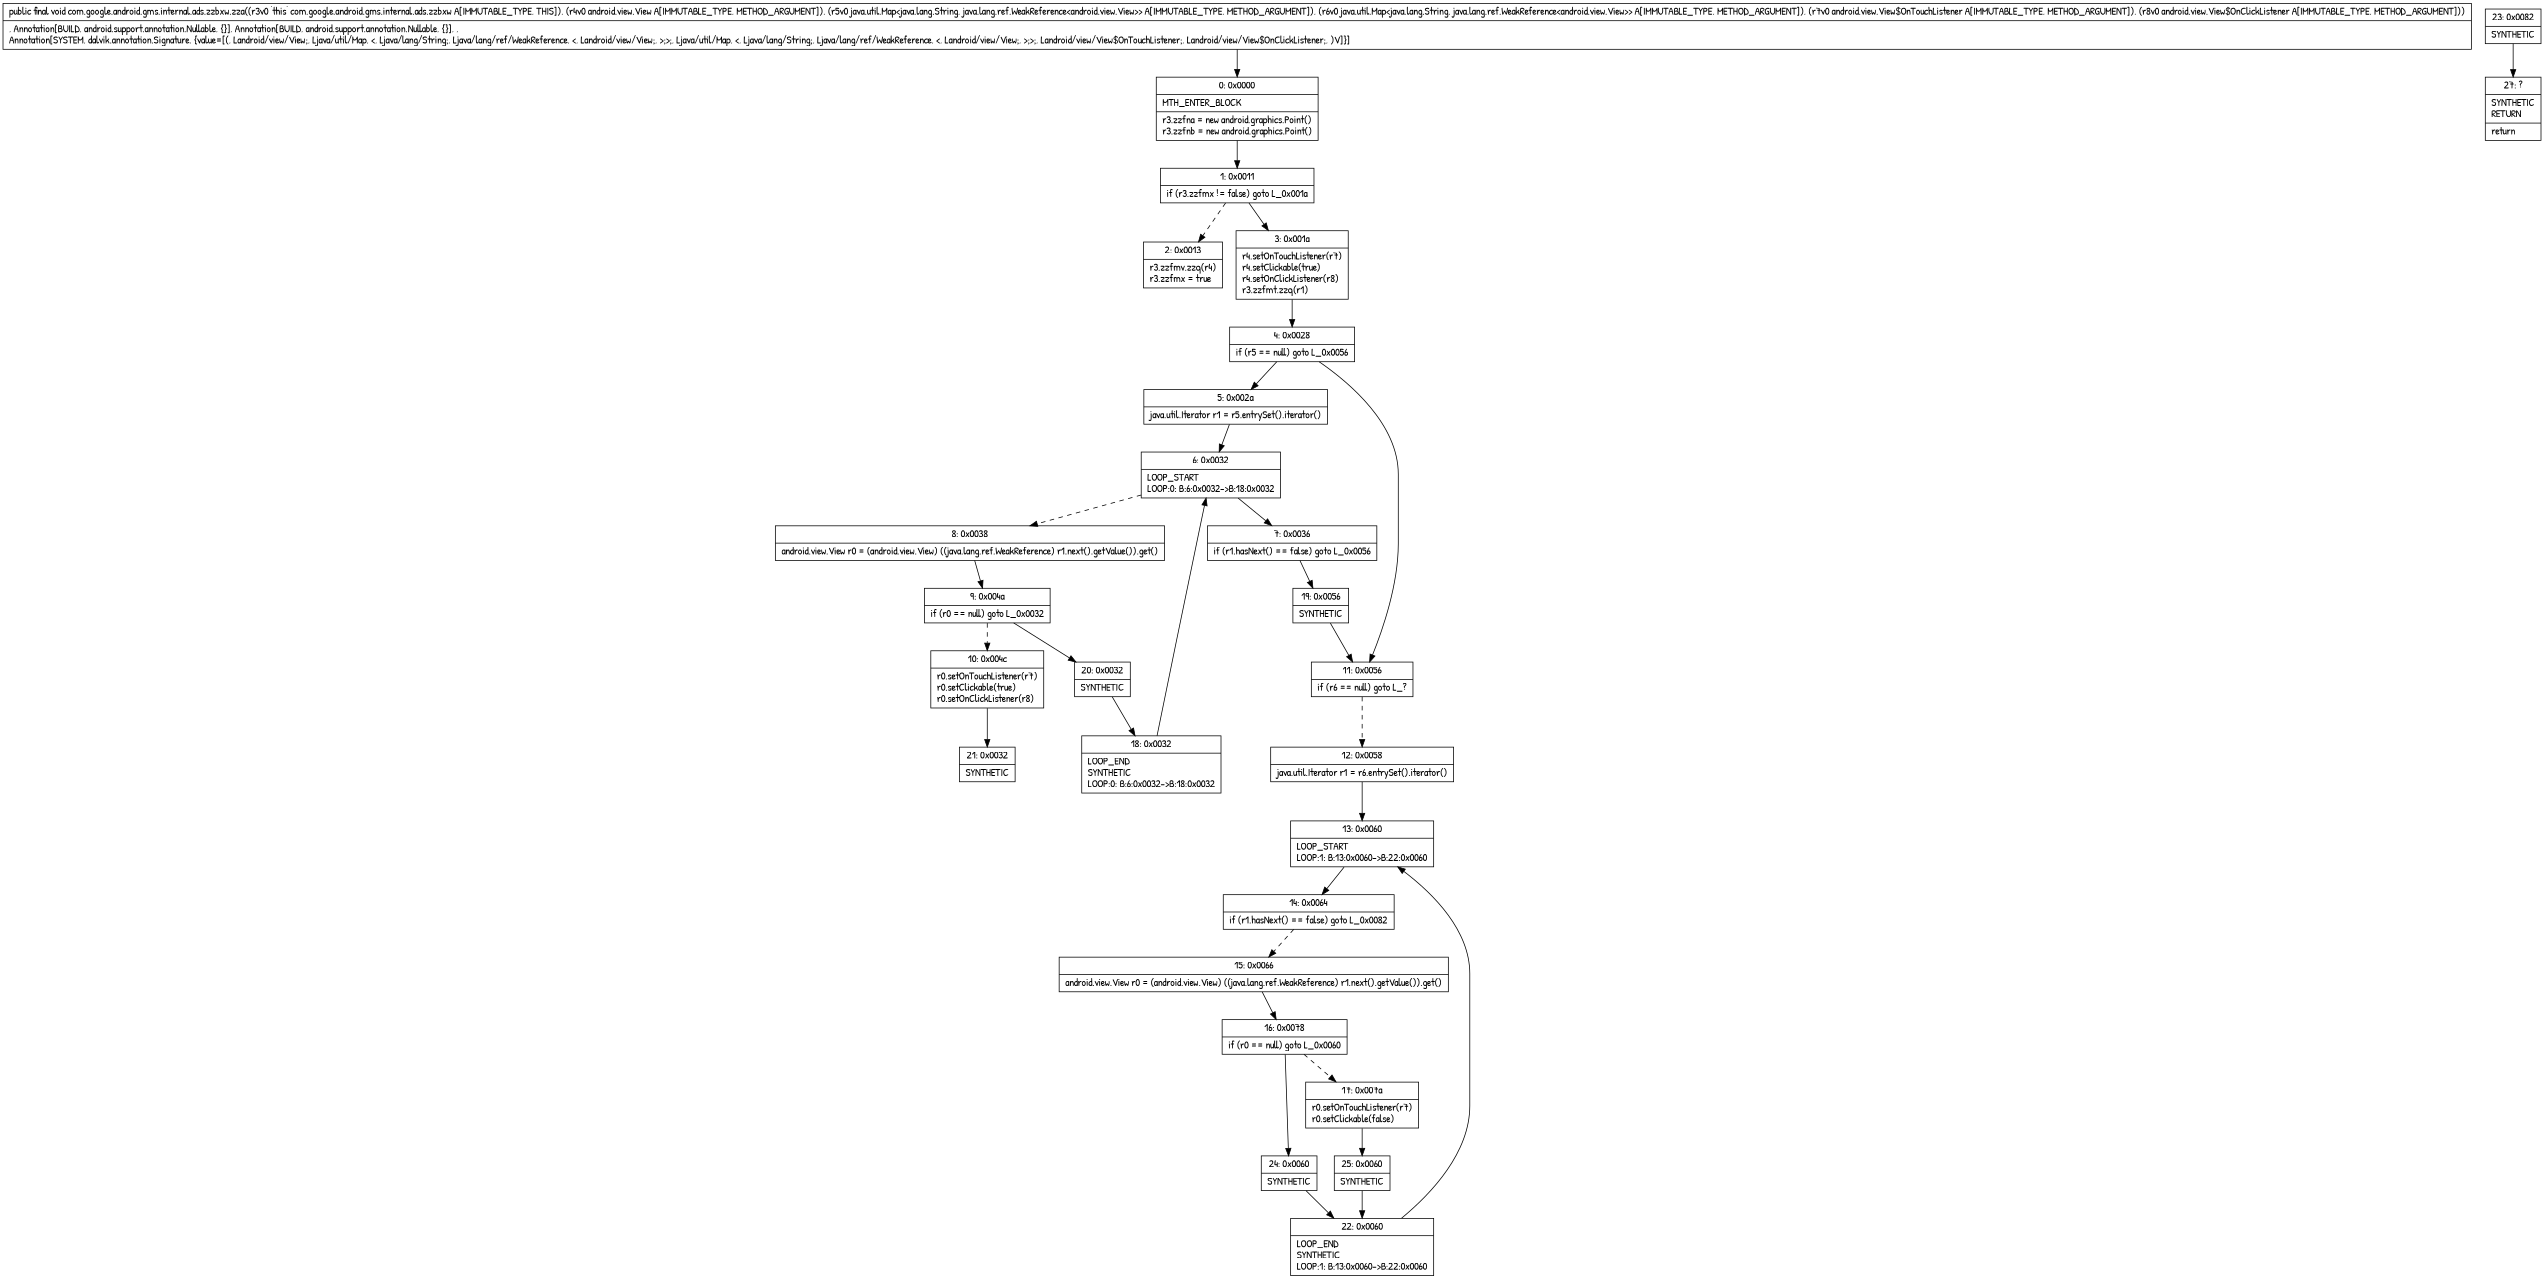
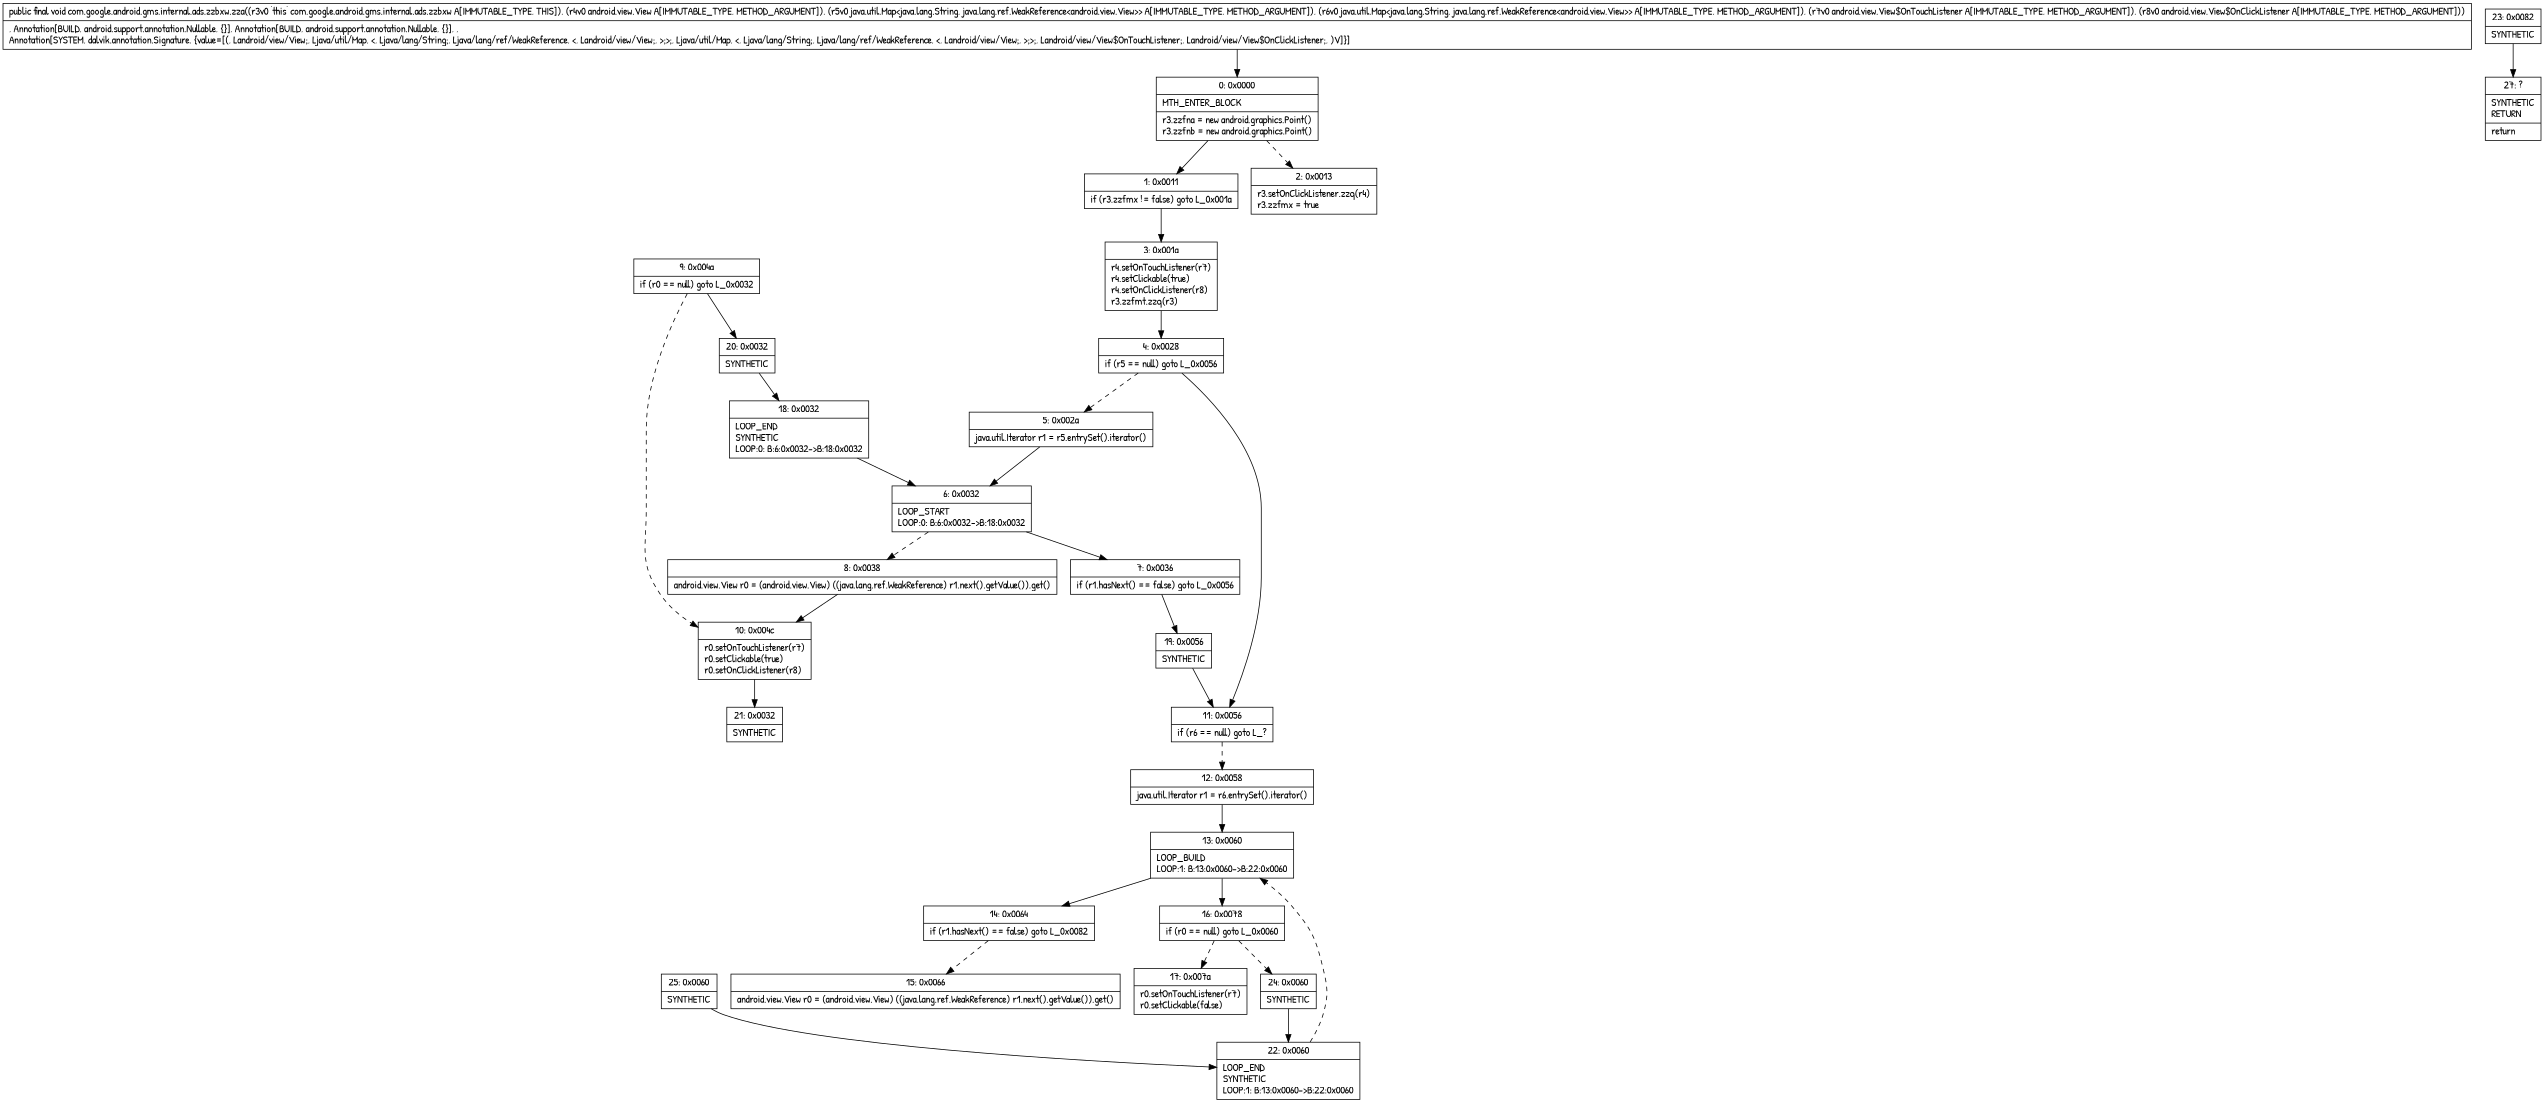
  digraph {
    fontname="Patrick Hand"
    node [fontname="Patrick Hand" shape=record]
    edge [fontname="Patrick Hand"]
    n1 [label="{0\:\ 0x0000|MTH_ENTER_BLOCK\l|r3.zzfna = new android.graphics.Point()\lr3.zzfnb = new android.graphics.Point()\l}"]
    n2 [label="{1\:\ 0x0011|if (r3.zzfmx != false) goto L_0x001a\l}"]
-   n3 [label="{2\:\ 0x0013|r3.zzfmv.zzq(r4)\lr3.zzfmx = true\l}"]
-   n4 [label="{3\:\ 0x001a|r4.setOnTouchListener(r7)\lr4.setClickable(true)\lr4.setOnClickListener(r8)\lr3.zzfmt.zzq(r1)\l}"]
+   n3 [label="{2\:\ 0x0013|r3.setOnClickListener.zzq(r4)\lr3.zzfmx = true\l}"]
+   n4 [label="{3\:\ 0x001a|r4.setOnTouchListener(r7)\lr4.setClickable(true)\lr4.setOnClickListener(r8)\lr3.zzfmt.zzq(r3)\l}"]
    n5 [label="{4\:\ 0x0028|if (r5 == null) goto L_0x0056\l}"]
    n6 [label="{5\:\ 0x002a|java.util.Iterator r1 = r5.entrySet().iterator()\l}"]
    n7 [label="{11\:\ 0x0056|if (r6 == null) goto L_?\l}"]
    n8 [label="{6\:\ 0x0032|LOOP_START\lLOOP:0: B:6:0x0032\-\>B:18:0x0032\l}"]
    n9 [label="{12\:\ 0x0058|java.util.Iterator r1 = r6.entrySet().iterator()\l}"]
    n10 [label="{7\:\ 0x0036|if (r1.hasNext() == false) goto L_0x0056\l}"]
    n11 [label="{8\:\ 0x0038|android.view.View r0 = (android.view.View) ((java.lang.ref.WeakReference) r1.next().getValue()).get()\l}"]
    n12 [label="{19\:\ 0x0056|SYNTHETIC\l}"]
    n13 [label="{9\:\ 0x004a|if (r0 == null) goto L_0x0032\l}"]
    n14 [label="{10\:\ 0x004c|r0.setOnTouchListener(r7)\lr0.setClickable(true)\lr0.setOnClickListener(r8)\l}"]
    n15 [label="{20\:\ 0x0032|SYNTHETIC\l}"]
    n16 [label="{21\:\ 0x0032|SYNTHETIC\l}"]
    n17 [label="{18\:\ 0x0032|LOOP_END\lSYNTHETIC\lLOOP:0: B:6:0x0032\-\>B:18:0x0032\l}"]
-   n18 [label="{13\:\ 0x0060|LOOP_START\lLOOP:1: B:13:0x0060\-\>B:22:0x0060\l}"]
+   n18 [label="{13\:\ 0x0060|LOOP_BUILD\lLOOP:1: B:13:0x0060\-\>B:22:0x0060\l}"]
    n19 [label="{14\:\ 0x0064|if (r1.hasNext() == false) goto L_0x0082\l}"]
    n20 [label="{15\:\ 0x0066|android.view.View r0 = (android.view.View) ((java.lang.ref.WeakReference) r1.next().getValue()).get()\l}"]
    n21 [label="{16\:\ 0x0078|if (r0 == null) goto L_0x0060\l}"]
    n22 [label="{23\:\ 0x0082|SYNTHETIC\l}"]
    n23 [label="{27\:\ ?|SYNTHETIC\lRETURN\l|return\l}"]
    n24 [label="{17\:\ 0x007a|r0.setOnTouchListener(r7)\lr0.setClickable(false)\l}"]
    n25 [label="{24\:\ 0x0060|SYNTHETIC\l}"]
    n26 [label="{25\:\ 0x0060|SYNTHETIC\l}"]
    n27 [label="{22\:\ 0x0060|LOOP_END\lSYNTHETIC\lLOOP:1: B:13:0x0060\-\>B:22:0x0060\l}"]
    n28 [label="{public final void com.google.android.gms.internal.ads.zzbxw.zza((r3v0 'this' com.google.android.gms.internal.ads.zzbxw A[IMMUTABLE_TYPE, THIS]), (r4v0 android.view.View A[IMMUTABLE_TYPE, METHOD_ARGUMENT]), (r5v0 java.util.Map\<java.lang.String, java.lang.ref.WeakReference\<android.view.View\>\> A[IMMUTABLE_TYPE, METHOD_ARGUMENT]), (r6v0 java.util.Map\<java.lang.String, java.lang.ref.WeakReference\<android.view.View\>\> A[IMMUTABLE_TYPE, METHOD_ARGUMENT]), (r7v0 android.view.View$OnTouchListener A[IMMUTABLE_TYPE, METHOD_ARGUMENT]), (r8v0 android.view.View$OnClickListener A[IMMUTABLE_TYPE, METHOD_ARGUMENT]))  | , Annotation[BUILD, android.support.annotation.Nullable, \{\}], Annotation[BUILD, android.support.annotation.Nullable, \{\}], , \lAnnotation[SYSTEM, dalvik.annotation.Signature, \{value=[(, Landroid\/view\/View;, Ljava\/util\/Map, \<, Ljava\/lang\/String;, Ljava\/lang\/ref\/WeakReference, \<, Landroid\/view\/View;, \>;\>;, Ljava\/util\/Map, \<, Ljava\/lang\/String;, Ljava\/lang\/ref\/WeakReference, \<, Landroid\/view\/View;, \>;\>;, Landroid\/view\/View$OnTouchListener;, Landroid\/view\/View$OnClickListener;, )V]\}]\l}"]
    n1 -> n2
-   n2 -> n3 [style=dashed]
+   n1 -> n3 [style=dashed]
    n2 -> n4
    n4 -> n5
-   n5 -> n6 [style=solid]
+   n5 -> n6 [style=dashed]
    n5 -> n7
    n6 -> n8
    n7 -> n9 [style=dashed]
    n8 -> n10
    n8 -> n11 [style=dashed]
    n9 -> n18
    n10 -> n12
-   n11 -> n13
+   n11 -> n14
    n12 -> n7
    n13 -> n14 [style=dashed]
    n13 -> n15
    n14 -> n16
    n15 -> n17
    n17 -> n8
    n18 -> n19
    n19 -> n20 [style=dashed]
-   n20 -> n21
+   n18 -> n21
    n21 -> n24 [style=dashed]
-   n21 -> n25
+   n21 -> n25 [style=dashed]
    n22 -> n23
-   n24 -> n26
    n25 -> n27
    n26 -> n27
-   n27 -> n18
+   n27 -> n18 [style=dashed]
    n28 -> n1
  }
